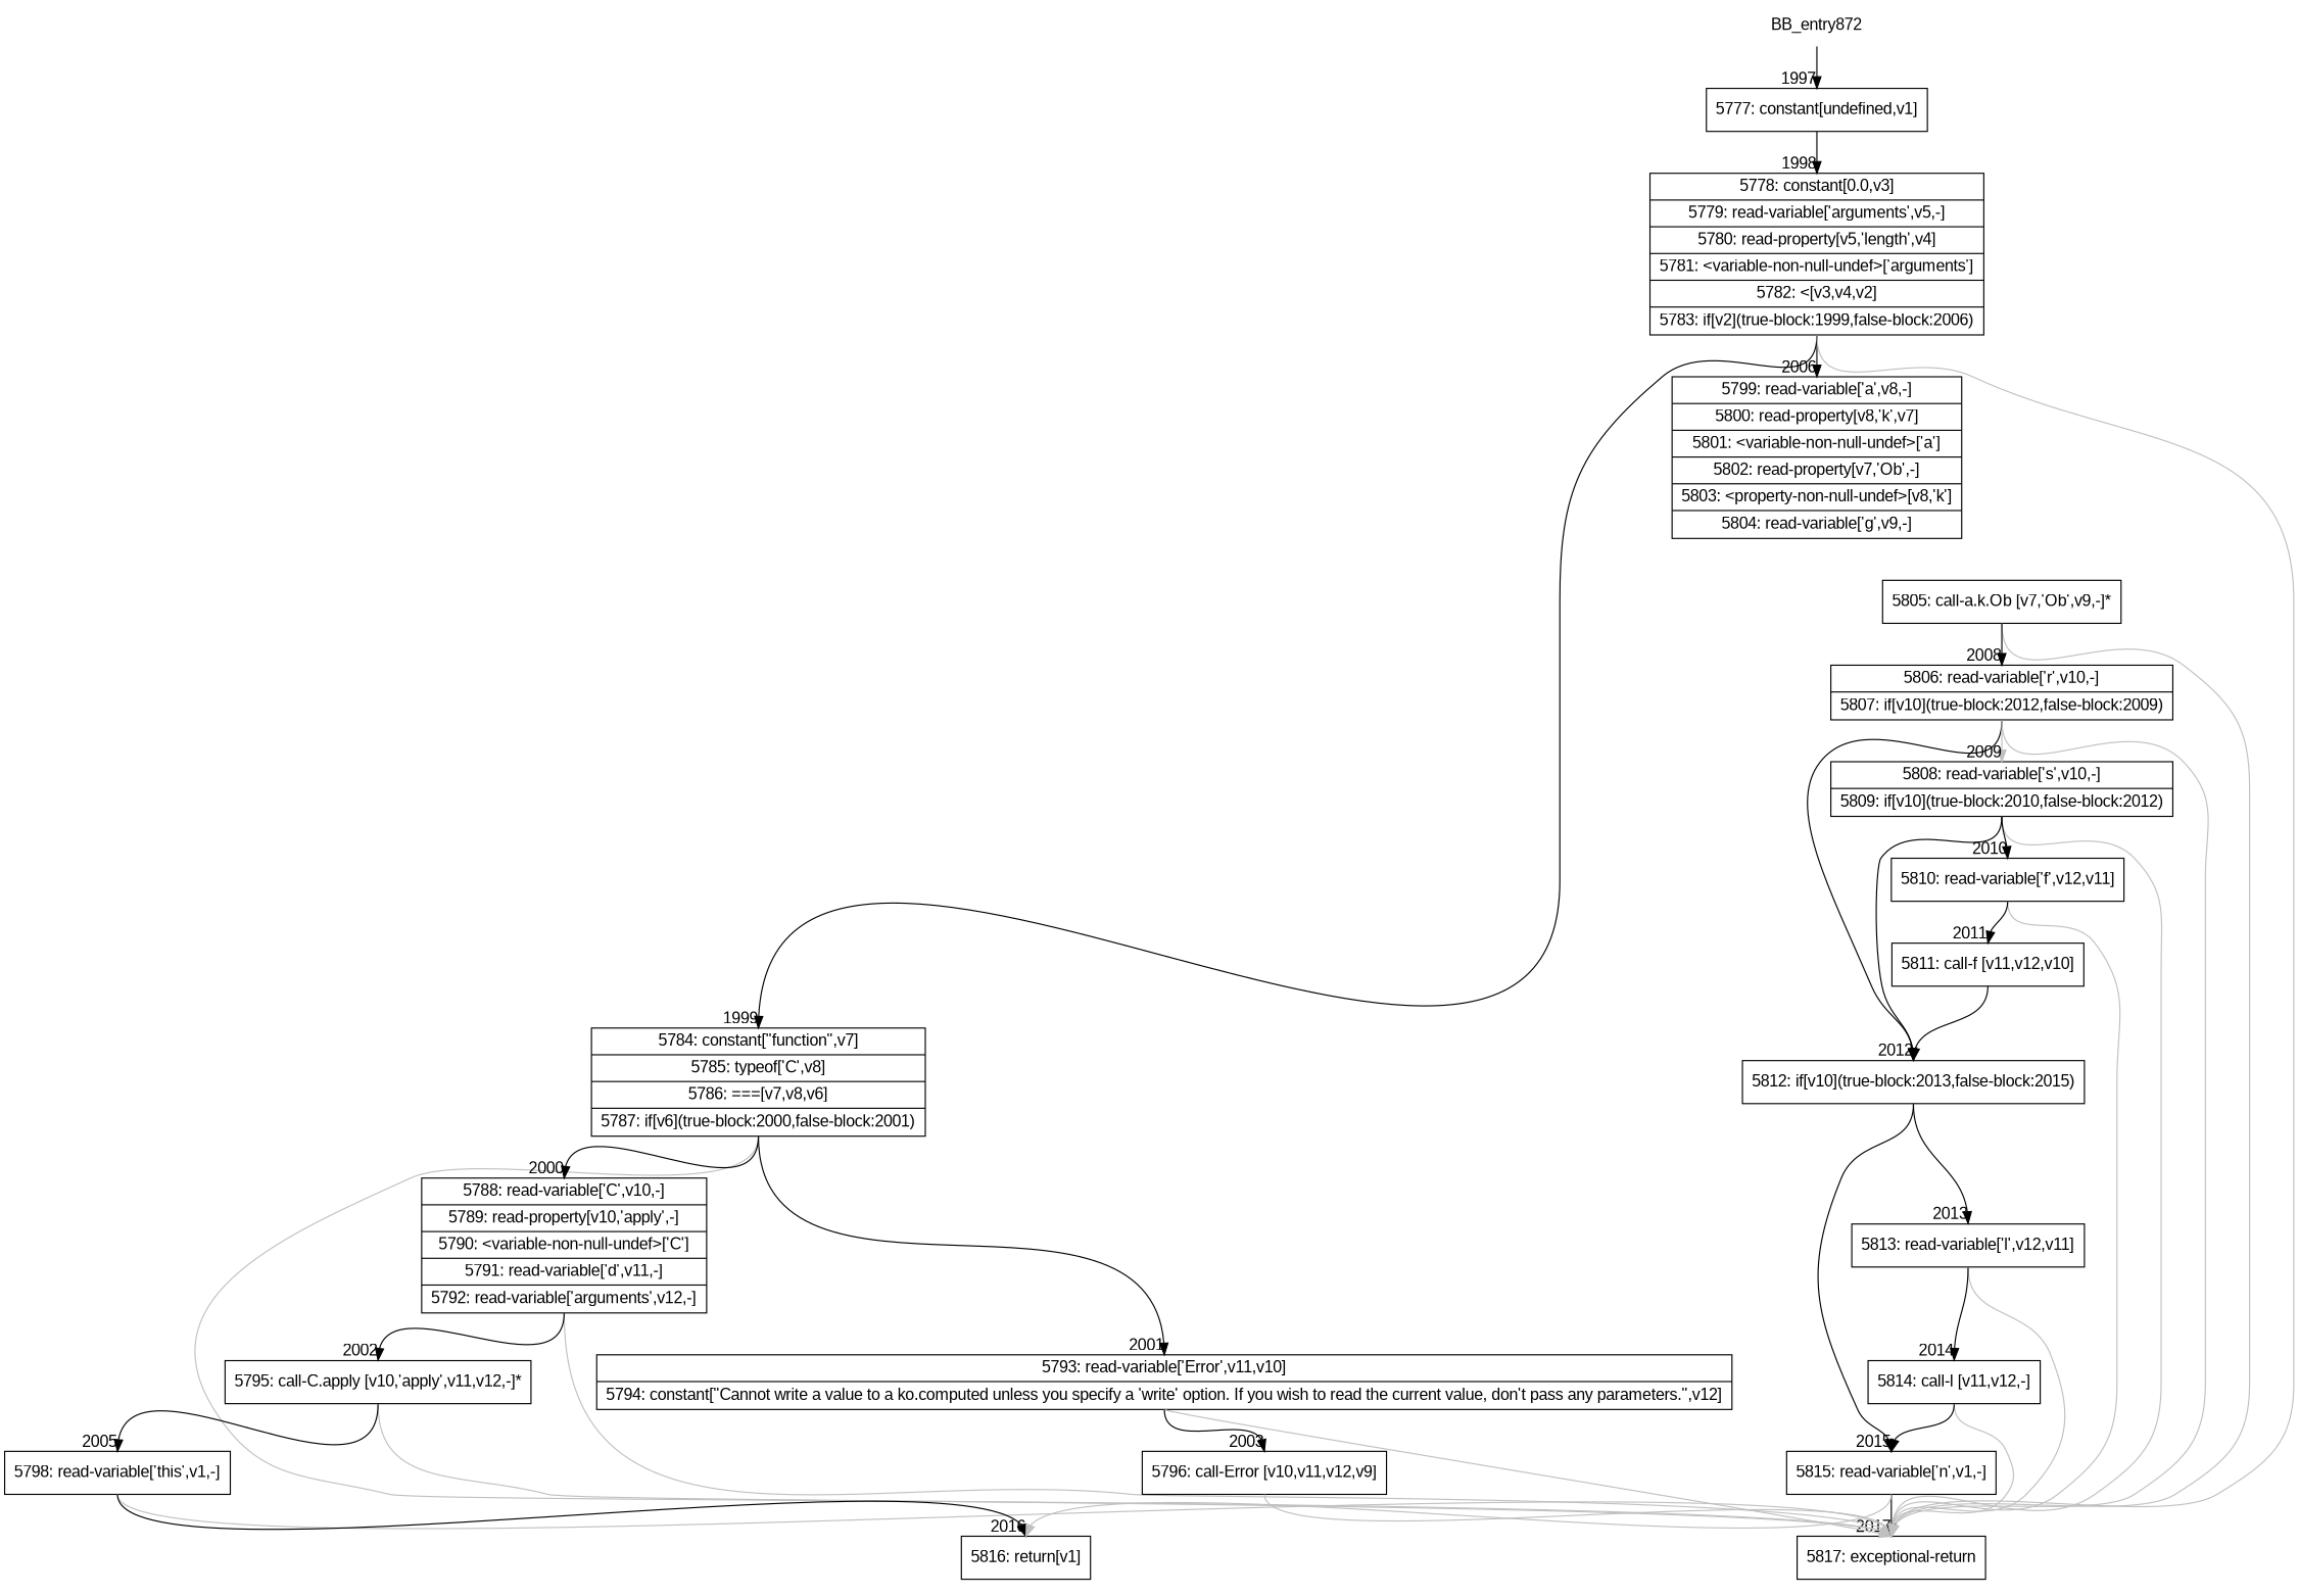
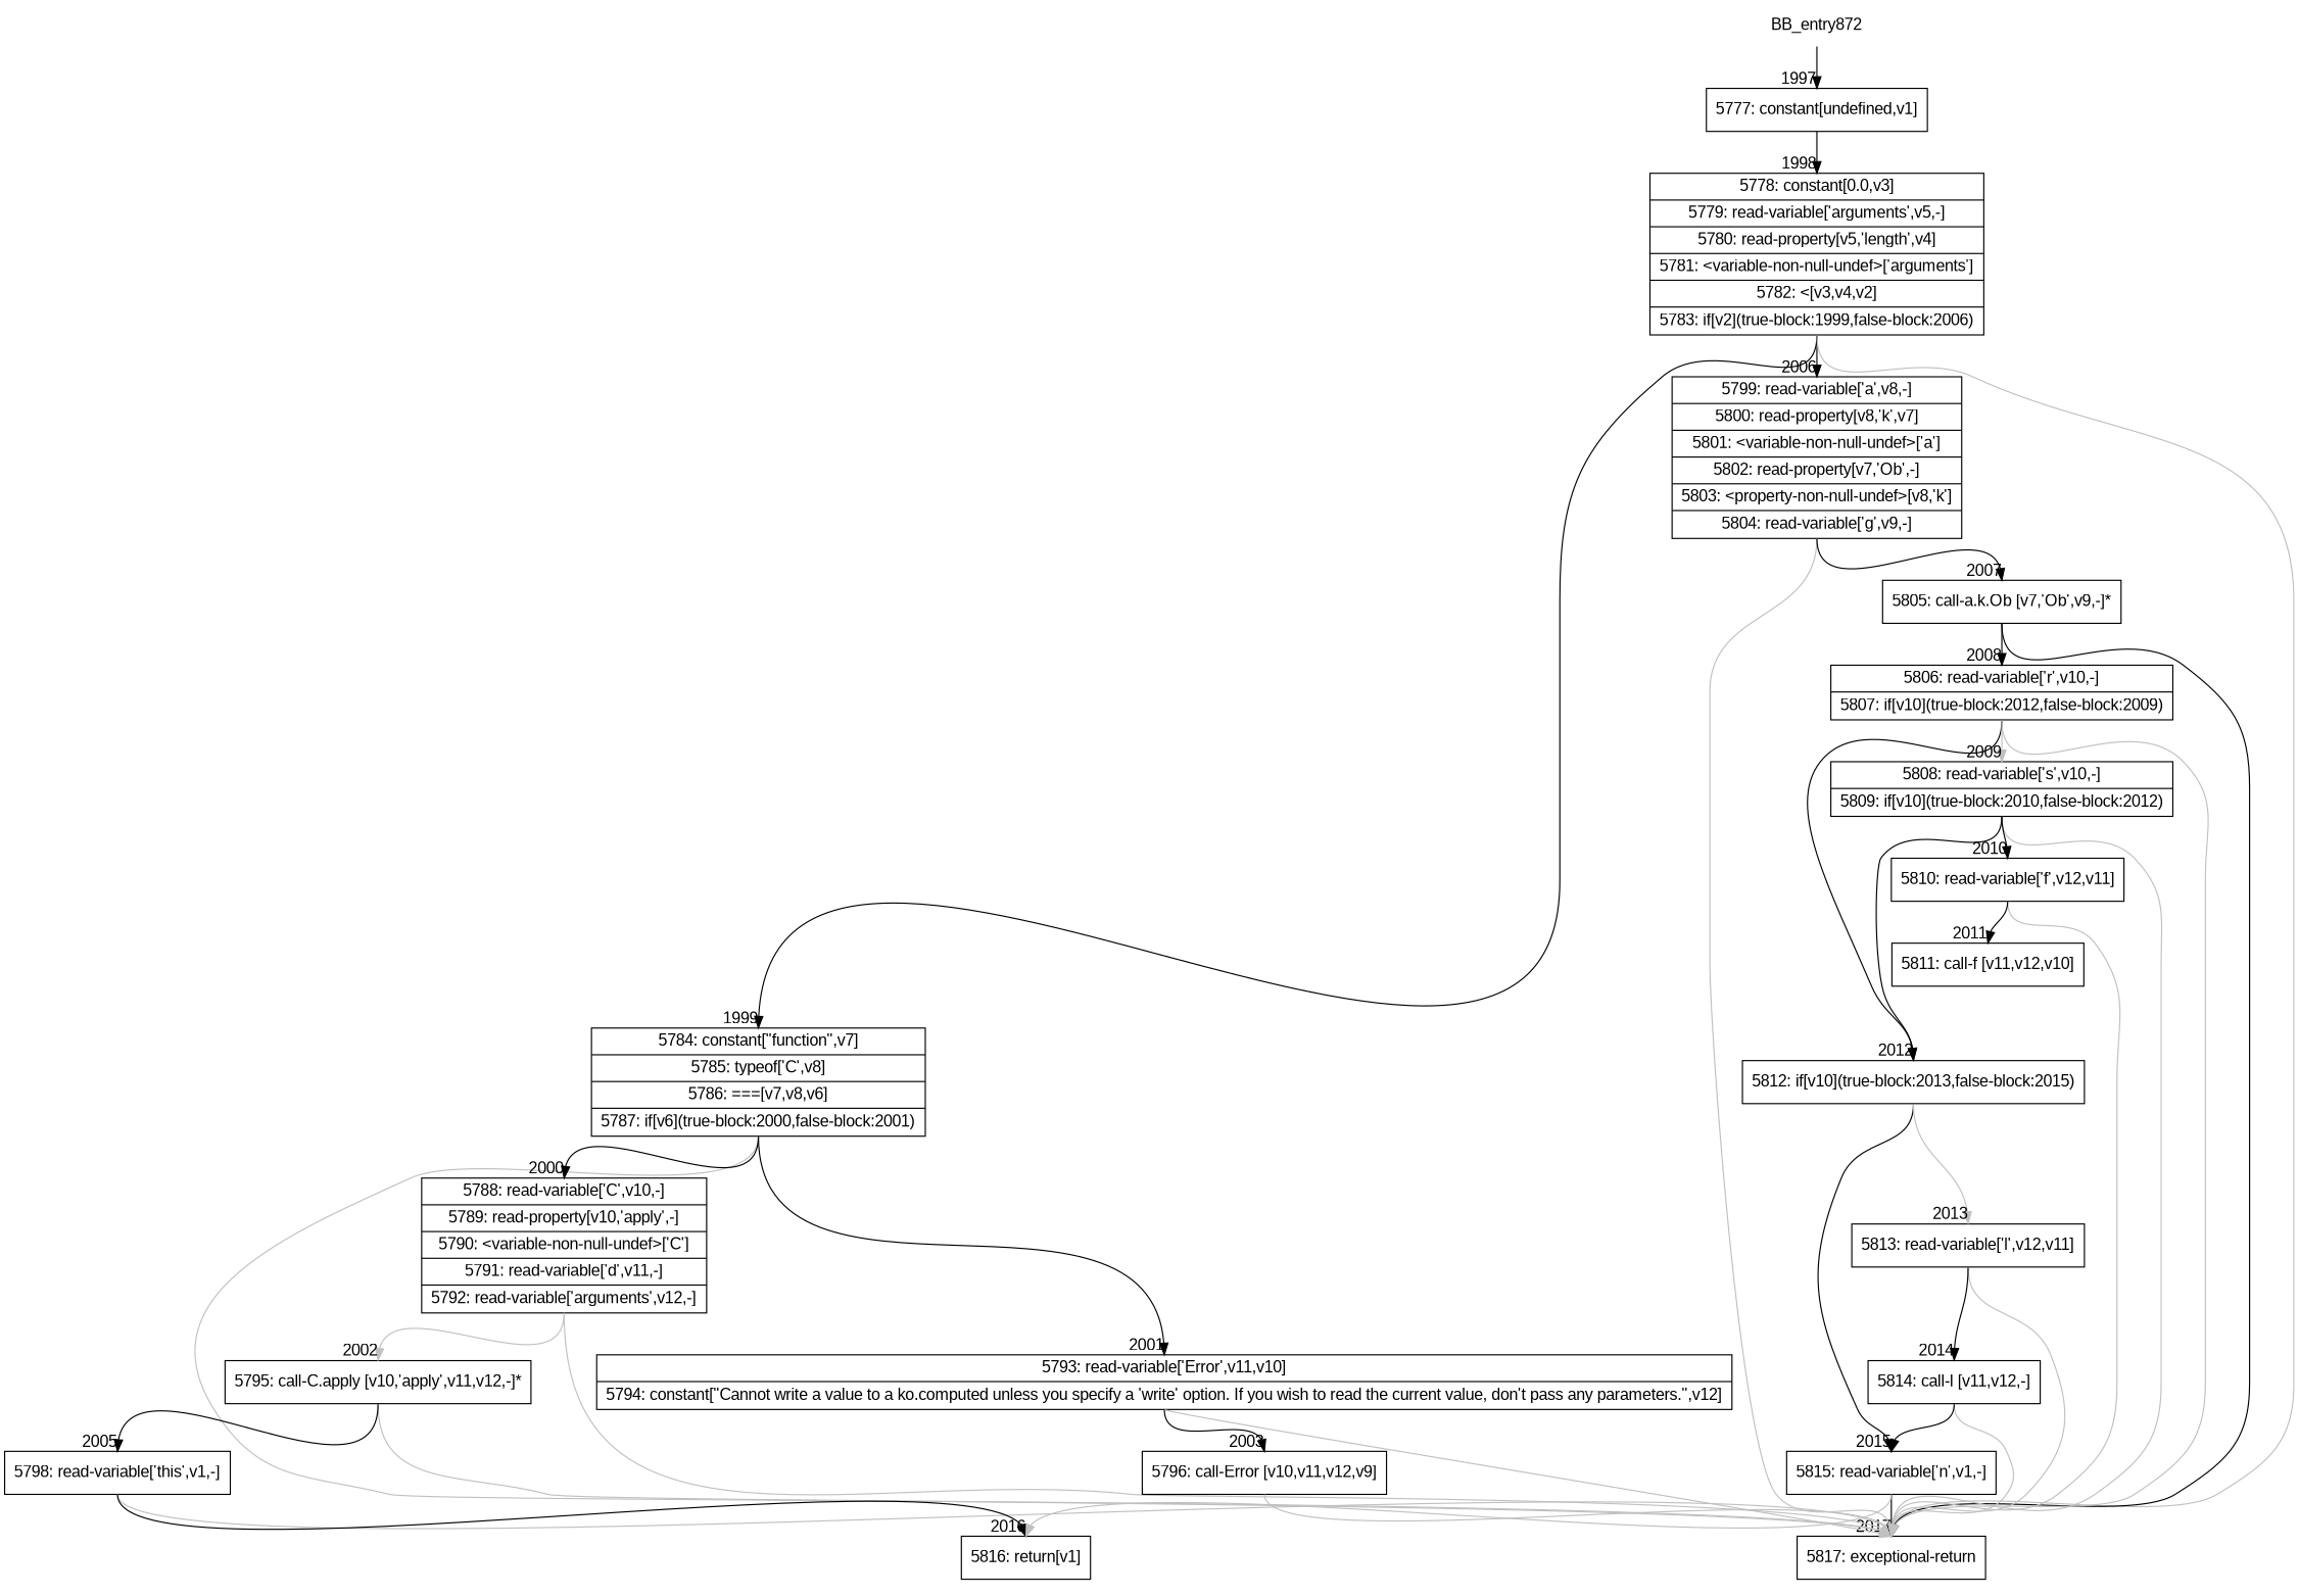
  digraph {
    fontname="Liberation Sans"
    rankdir=TD
    node [fontname="Liberation Sans" shape=record]
    edge [fontname="Liberation Sans" headport=n tailport=s]
    n1 [label=BB_entry872 shape=none]
    n2 [label="{5777: constant[undefined,v1]}"]
    n3 [label="{5778: constant[0.0,v3]|5779: read-variable['arguments',v5,-]|5780: read-property[v5,'length',v4]|5781: \<variable-non-null-undef\>['arguments']|5782: \<[v3,v4,v2]|5783: if[v2](true-block:1999,false-block:2006)}"]
    n4 [label="{5784: constant[\"function\",v7]|5785: typeof['C',v8]|5786: ===[v7,v8,v6]|5787: if[v6](true-block:2000,false-block:2001)}"]
    n5 [label="{5799: read-variable['a',v8,-]|5800: read-property[v8,'k',v7]|5801: \<variable-non-null-undef\>['a']|5802: read-property[v7,'Ob',-]|5803: \<property-non-null-undef\>[v8,'k']|5804: read-variable['g',v9,-]}"]
    n6 [label="{5817: exceptional-return}"]
    n7 [label="{5788: read-variable['C',v10,-]|5789: read-property[v10,'apply',-]|5790: \<variable-non-null-undef\>['C']|5791: read-variable['d',v11,-]|5792: read-variable['arguments',v12,-]}"]
    n8 [label="{5793: read-variable['Error',v11,v10]|5794: constant[\"Cannot write a value to a ko.computed unless you specify a 'write' option. If you wish to read the current value, don't pass any parameters.\",v12]}"]
    n9 [label="{5805: call-a.k.Ob [v7,'Ob',v9,-]*}"]
    n10 [label="{5795: call-C.apply [v10,'apply',v11,v12,-]*}"]
    n11 [label="{5796: call-Error [v10,v11,v12,v9]}"]
    n12 [label="{5806: read-variable['r',v10,-]|5807: if[v10](true-block:2012,false-block:2009)}"]
    n13 [label="{5798: read-variable['this',v1,-]}"]
    n14 [label="{5816: return[v1]}"]
    n15 [label="{5812: if[v10](true-block:2013,false-block:2015)}"]
    n16 [label="{5808: read-variable['s',v10,-]|5809: if[v10](true-block:2010,false-block:2012)}"]
    n17 [label="{5815: read-variable['n',v1,-]}"]
    n18 [label="{5813: read-variable['l',v12,v11]}"]
    n19 [label="{5810: read-variable['f',v12,v11]}"]
    n20 [label="{5814: call-l [v11,v12,-]}"]
    n21 [label="{5811: call-f [v11,v12,v10]}"]
    n1 -> n2 [headlabel="    1997"]
    n2 -> n3 [headlabel="      1998"]
    n3 -> n4 [headlabel="      1999"]
    n3 -> n5 [headlabel="      2006"]
    n3 -> n6 [color=gray headlabel="      2017"]
    n4 -> n6 [color=gray]
    n4 -> n7 [headlabel="      2000"]
    n4 -> n8 [headlabel="      2001"]
+   n5 -> n6 [color=gray]
+   n5 -> n9 [headlabel="      2007"]
    n7 -> n6 [color=gray]
-   n7 -> n10 [headlabel="      2002"]
+   n7 -> n10 [headlabel="      2002" color=gray]
    n8 -> n6 [color=gray]
    n8 -> n11 [headlabel="      2003"]
-   n9 -> n6 [color=gray]
+   n9 -> n6 [color=black]
    n9 -> n12 [headlabel="      2008"]
    n10 -> n6 [color=gray]
    n10 -> n13 [headlabel="      2005"]
    n11 -> n6 [color=gray]
    n12 -> n6 [color=gray]
    n12 -> n15 [headlabel="      2012"]
    n12 -> n16 [color=gray headlabel="      2009"]
    n13 -> n6 [color=gray]
    n13 -> n14 [headlabel="      2016"]
    n15 -> n17 [headlabel="      2015"]
-   n15 -> n18 [headlabel="      2013"]
+   n15 -> n18 [headlabel="      2013" color=gray]
    n16 -> n6 [color=gray]
    n16 -> n15
    n16 -> n19 [headlabel="      2010"]
    n17 -> n6 [color=black]
    n17 -> n14 [color=gray]
    n18 -> n6 [color=gray]
    n18 -> n20 [headlabel="      2014"]
    n19 -> n6 [color=gray]
    n19 -> n21 [headlabel="      2011"]
    n20 -> n6 [color=gray]
    n20 -> n17
-   n21 -> n15
  }
